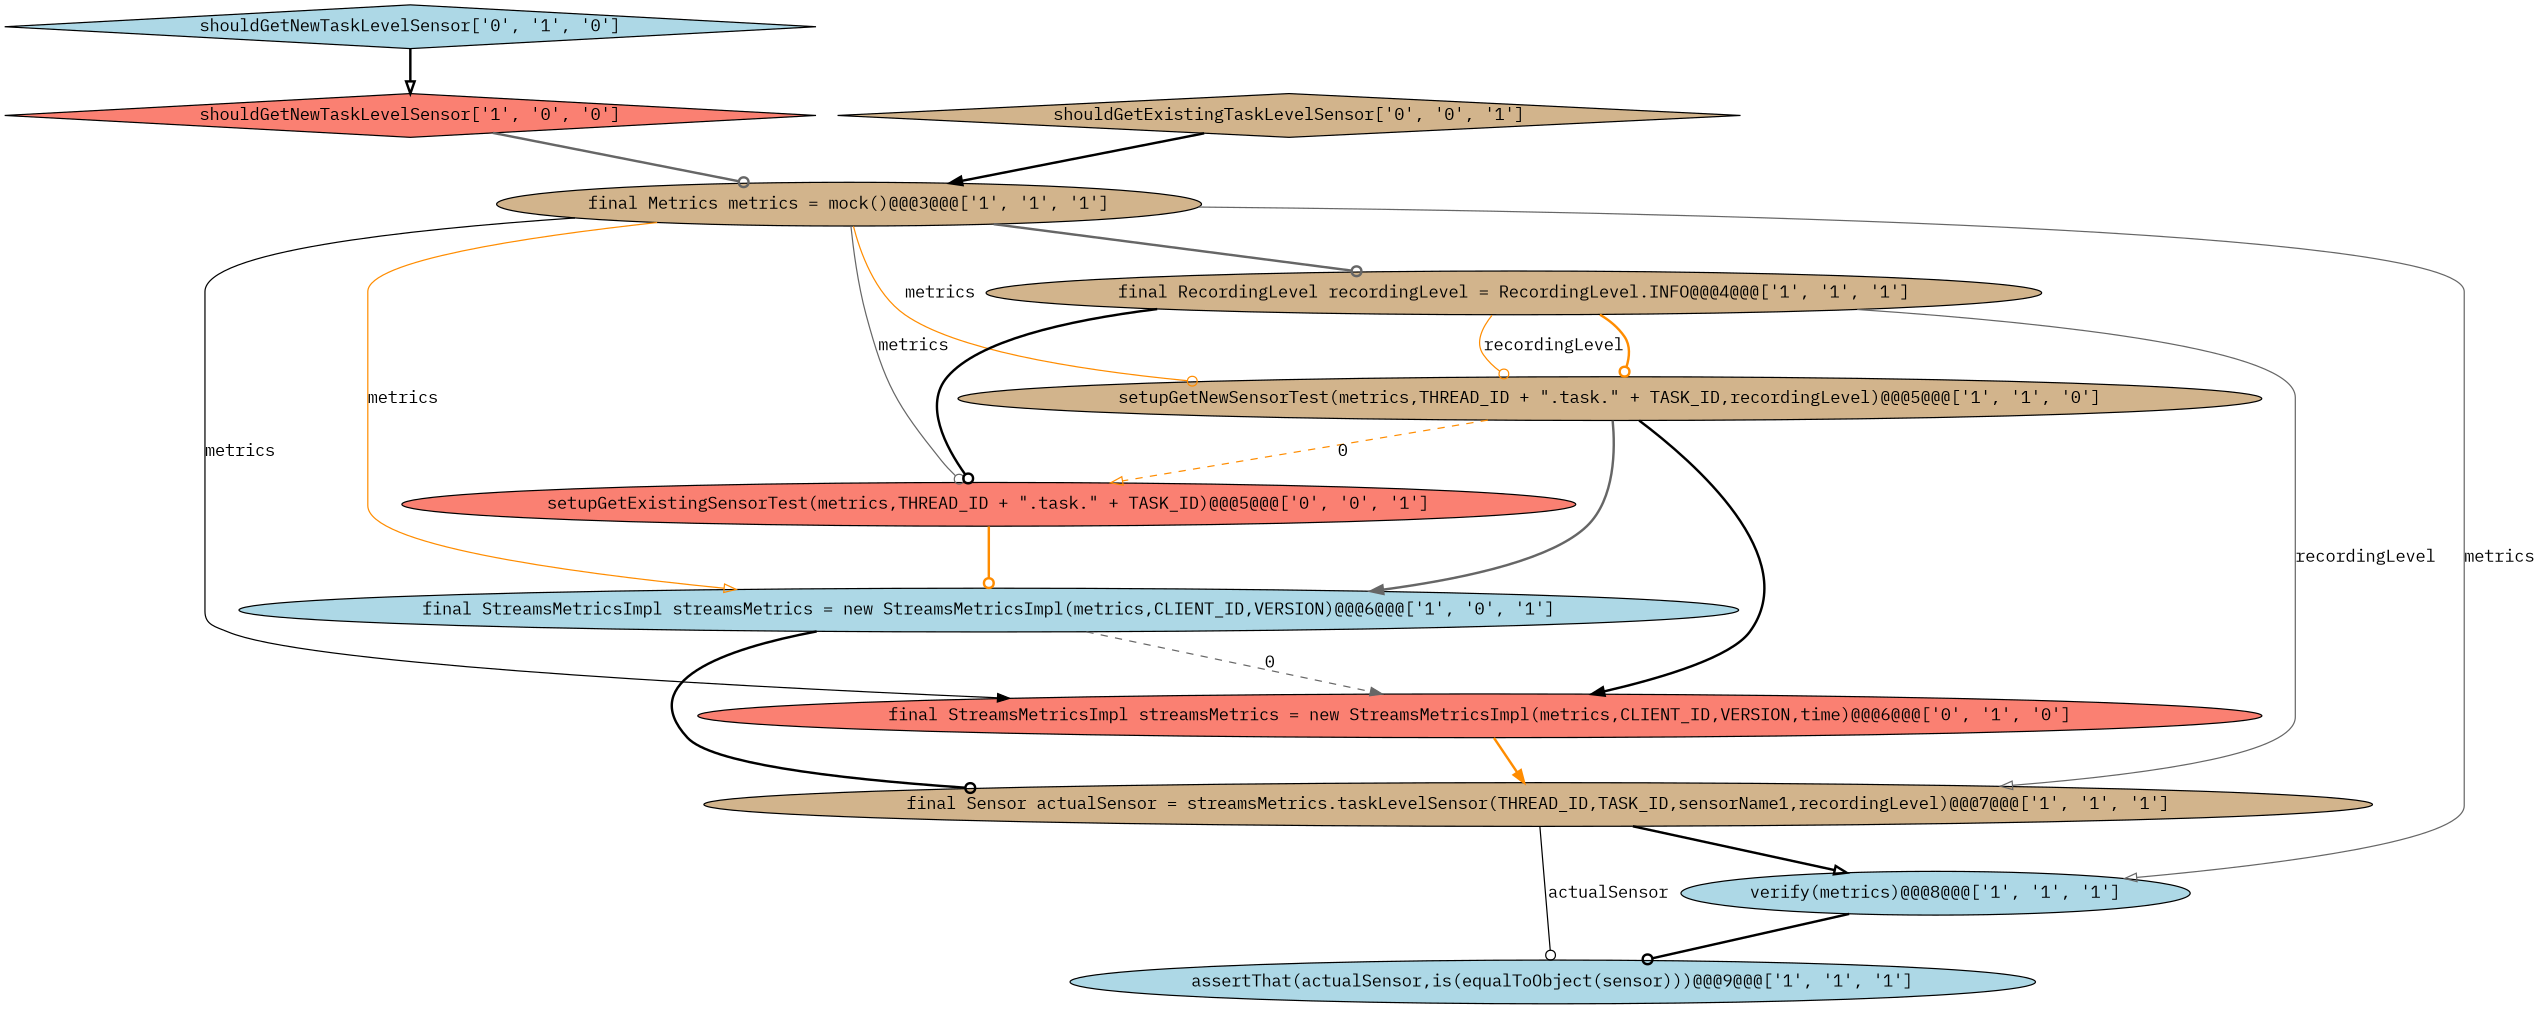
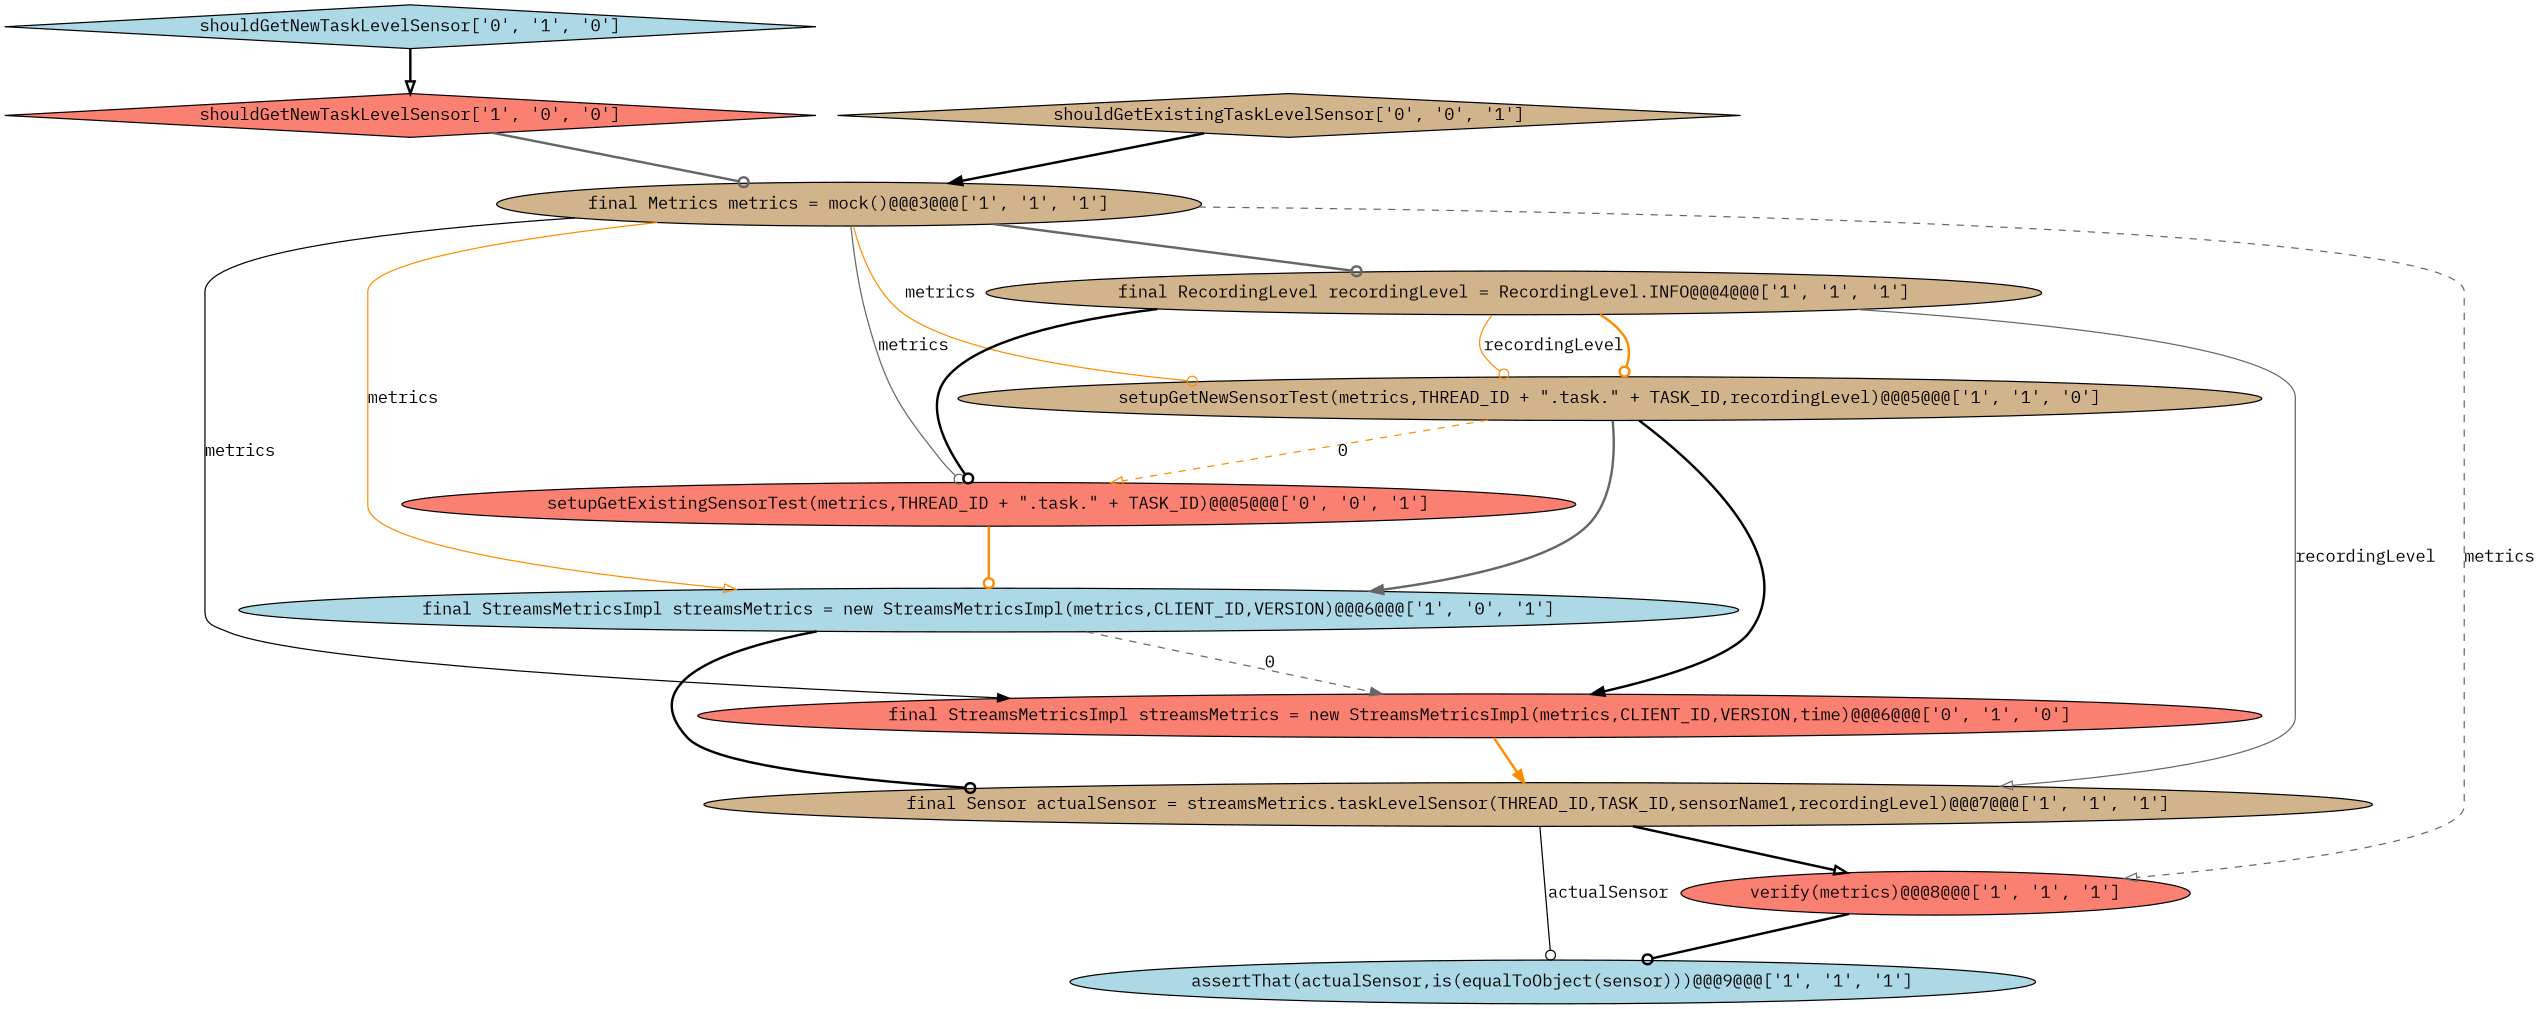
  digraph {
    fontname="IBM Plex Mono"
    node [fillcolor=tan fontname="IBM Plex Mono" shape=ellipse style=filled]
    edge [arrowhead=odot color=black fontname="IBM Plex Mono" style=bold]
    n1 [label="setupGetNewSensorTest(metrics,THREAD_ID + \".task.\" + TASK_ID,recordingLevel)@@@5@@@['1', '1', '0']"]
    n2 [fillcolor=lightblue label="final StreamsMetricsImpl streamsMetrics = new StreamsMetricsImpl(metrics,CLIENT_ID,VERSION)@@@6@@@['1', '0', '1']"]
    n3 [fillcolor=salmon label="final StreamsMetricsImpl streamsMetrics = new StreamsMetricsImpl(metrics,CLIENT_ID,VERSION,time)@@@6@@@['0', '1', '0']"]
    n4 [fillcolor=salmon label="setupGetExistingSensorTest(metrics,THREAD_ID + \".task.\" + TASK_ID)@@@5@@@['0', '0', '1']"]
    n5 [label="final Sensor actualSensor = streamsMetrics.taskLevelSensor(THREAD_ID,TASK_ID,sensorName1,recordingLevel)@@@7@@@['1', '1', '1']"]
    n6 [fillcolor=lightblue label="assertThat(actualSensor,is(equalToObject(sensor)))@@@9@@@['1', '1', '1']"]
-   n7 [fillcolor=lightblue label="verify(metrics)@@@8@@@['1', '1', '1']"]
+   n7 [fillcolor=salmon label="verify(metrics)@@@8@@@['1', '1', '1']"]
    n8 [fillcolor=lightblue label="shouldGetNewTaskLevelSensor['0', '1', '0']" shape=diamond]
    n9 [fillcolor=salmon label="shouldGetNewTaskLevelSensor['1', '0', '0']" shape=diamond]
    n10 [label="final Metrics metrics = mock()@@@3@@@['1', '1', '1']"]
    n11 [label="final RecordingLevel recordingLevel = RecordingLevel.INFO@@@4@@@['1', '1', '1']"]
    n12 [label="shouldGetExistingTaskLevelSensor['0', '0', '1']" shape=diamond]
    n1 -> n2 [arrowhead=normal color=gray40]
    n1 -> n3 [arrowhead=normal]
    n1 -> n4 [arrowhead=onormal color=darkorange label=0 style=dashed]
    n2 -> n3 [arrowhead=normal color=gray40 label=0 style=dashed]
    n2 -> n5
    n3 -> n5 [arrowhead=normal color=darkorange]
    n4 -> n2 [color=darkorange]
    n5 -> n6 [label=actualSensor style=solid]
    n5 -> n7 [arrowhead=onormal]
    n7 -> n6
    n8 -> n9 [arrowhead=onormal]
    n9 -> n10 [color=gray40]
    n10 -> n1 [color=darkorange label=metrics style=solid]
    n10 -> n2 [arrowhead=onormal color=darkorange label=metrics style=solid]
    n10 -> n3 [arrowhead=normal label=metrics style=solid]
    n10 -> n4 [color=gray40 label=metrics style=solid]
-   n10 -> n7 [arrowhead=onormal color=gray40 label=metrics style=solid]
+   n10 -> n7 [arrowhead=onormal color=gray40 label=metrics style=dashed]
    n10 -> n11 [color=gray40]
    n11 -> n1 [color=darkorange label=recordingLevel style=solid]
    n11 -> n1 [color=darkorange]
    n11 -> n4
    n11 -> n5 [arrowhead=onormal color=gray40 label=recordingLevel style=solid]
    n12 -> n10 [arrowhead=normal]
  }
